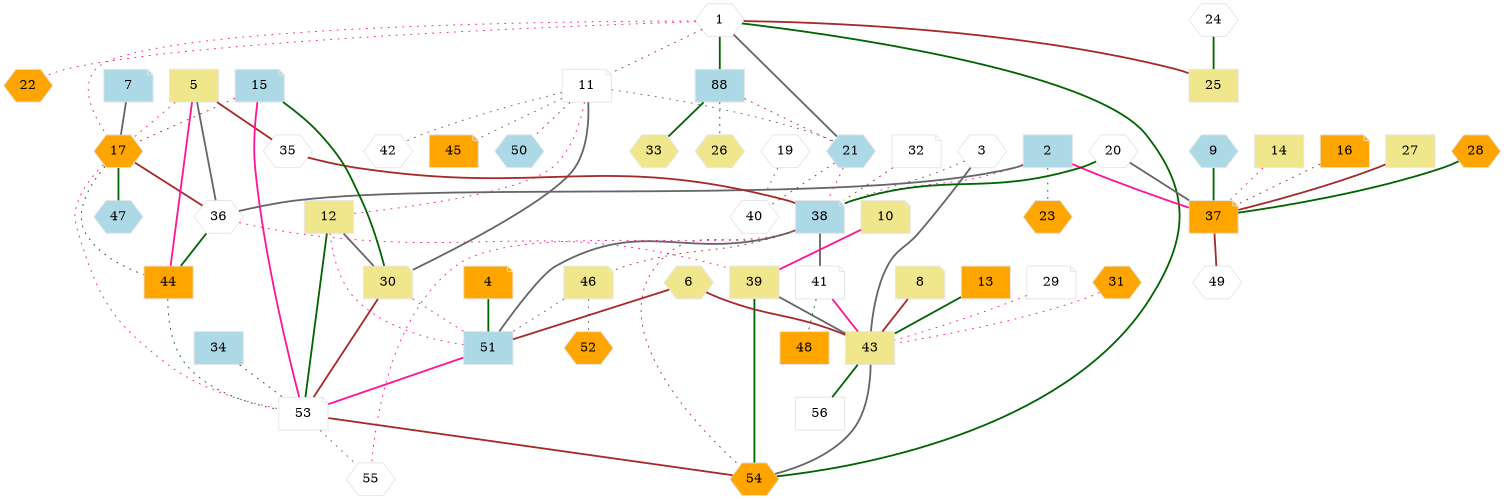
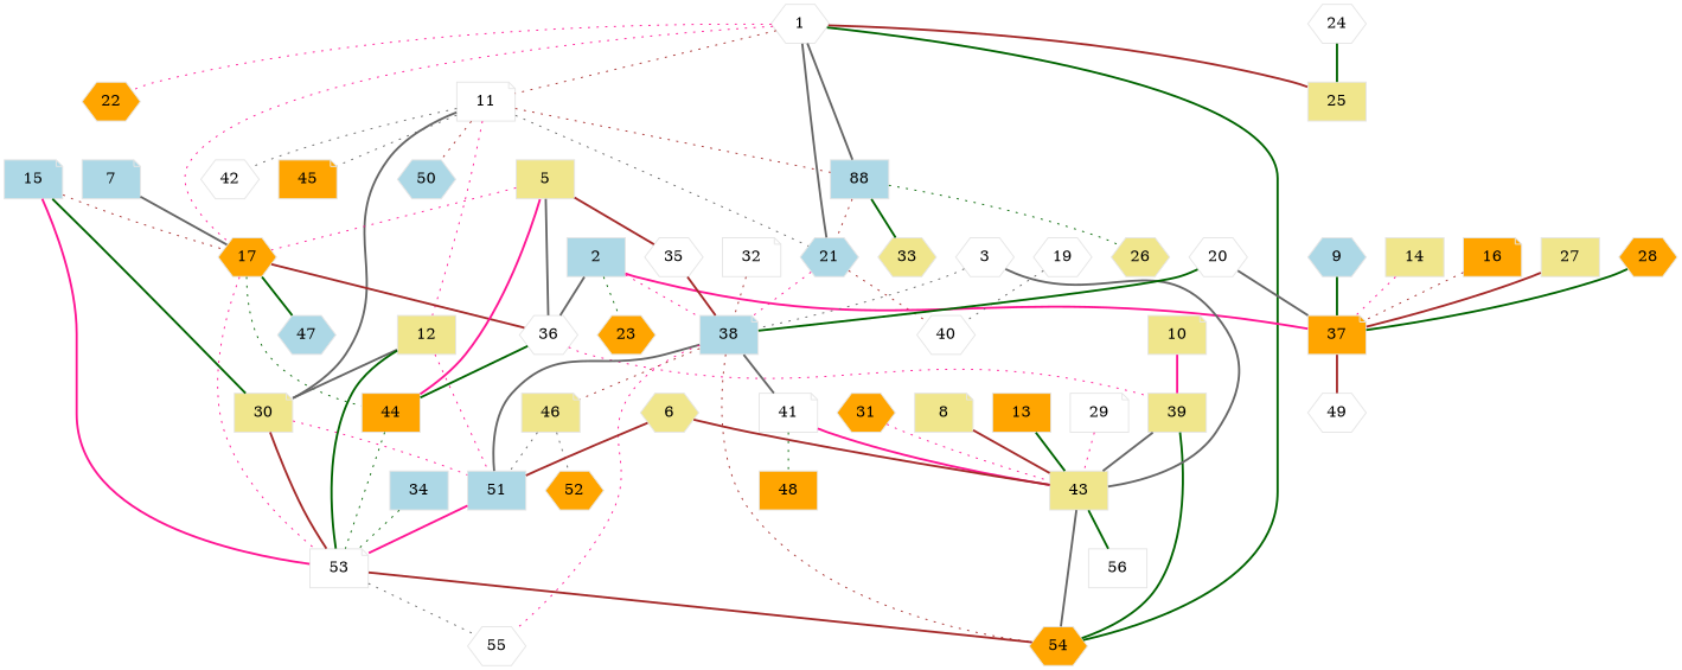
  graph {
    node [color=gray90 fillcolor=white shape=hexagon style=filled]
    edge [color=brown style=bold weight=1.0]
    11 [shape=note]
    1
    17 [fillcolor=orange]
    n4 [fillcolor=lightblue label=88 shape=box]
    21 [fillcolor=lightblue]
    22 [fillcolor=orange]
    25 [fillcolor=khaki shape=box]
    54 [fillcolor=orange]
    12 [fillcolor=khaki shape=box]
    30 [fillcolor=khaki shape=note]
    42
    45 [fillcolor=orange shape=note]
    50 [fillcolor=lightblue]
    36
    44 [fillcolor=orange shape=box]
    53 [shape=note]
    47 [fillcolor=lightblue]
    26 [fillcolor=khaki]
    33 [fillcolor=khaki]
    38 [fillcolor=lightblue shape=note]
    40
    2 [fillcolor=lightblue shape=box]
    23 [fillcolor=orange]
    37 [fillcolor=orange shape=note]
    39 [fillcolor=khaki shape=box]
    49
    51 [fillcolor=lightblue shape=box]
    41 [shape=note]
    46 [fillcolor=khaki shape=note]
    55
    3
    43 [fillcolor=khaki shape=box]
    56 [shape=box]
-   4 [fillcolor=orange shape=note]
    5 [fillcolor=khaki shape=box]
    35
    6 [fillcolor=khaki]
    7 [fillcolor=lightblue shape=note]
    8 [fillcolor=khaki shape=note]
    9 [fillcolor=lightblue]
    10 [fillcolor=khaki shape=note]
    13 [fillcolor=orange shape=box]
    14 [fillcolor=khaki shape=box]
    15 [fillcolor=lightblue shape=note]
    16 [fillcolor=orange shape=note]
    19
    20
    24
    27 [fillcolor=khaki shape=box]
    28 [fillcolor=orange]
    29 [shape=note]
    31 [fillcolor=orange]
    32 [shape=note]
    34 [fillcolor=lightblue shape=box]
    48 [fillcolor=orange shape=box]
    52 [fillcolor=orange]
+   11 -- n4 [style=dotted]
    11 -- 21 [color=gray40 style=dotted]
    11 -- 12 [color=deeppink style=dotted]
    11 -- 30 [color=gray40]
    11 -- 42 [color=gray40 style=dotted]
    11 -- 45 [color=gray40 style=dotted]
    11 -- 50 [style=dotted]
    1 -- 11 [style=dotted weight=2.0]
    1 -- 17 [color=deeppink style=dotted]
-   1 -- n4 [color=darkgreen weight=2.0]
+   1 -- n4 [color=gray40 weight=2.0]
    1 -- 21 [color=gray40 weight=2.0]
    1 -- 22 [color=deeppink style=dotted]
    1 -- 25
    1 -- 54 [color=darkgreen]
    17 -- 36
    17 -- 44 [color=darkgreen style=dotted]
    17 -- 53 [color=deeppink style=dotted]
    17 -- 47 [color=darkgreen]
    n4 -- 21 [style=dotted]
    n4 -- 26 [color=darkgreen style=dotted]
    n4 -- 33 [color=darkgreen]
    21 -- 38 [color=deeppink style=dotted]
    21 -- 40 [style=dotted]
    12 -- 30 [color=gray40 weight=2.0]
    12 -- 53 [color=darkgreen weight=2.0]
    12 -- 51 [color=deeppink style=dotted weight=2.0]
    30 -- 53
    30 -- 51 [color=deeppink style=dotted]
    36 -- 44 [color=darkgreen]
    36 -- 39 [color=deeppink style=dotted]
    44 -- 53 [color=darkgreen style=dotted]
    53 -- 54
    53 -- 55 [color=gray40 style=dotted]
    38 -- 54 [style=dotted]
    38 -- 51 [color=gray40]
    38 -- 41 [color=gray40]
    38 -- 46 [style=dotted]
    38 -- 55 [color=deeppink style=dotted]
    2 -- 36 [color=gray40]
    2 -- 38 [color=deeppink style=dotted weight=2.0]
    2 -- 23 [color=darkgreen style=dotted]
    2 -- 37 [color=deeppink weight=4.0]
    37 -- 49
    39 -- 54 [color=darkgreen weight=2.0]
    39 -- 43 [color=gray40 weight=4.0]
    51 -- 53 [color=deeppink]
    41 -- 43 [color=deeppink]
    41 -- 48 [color=darkgreen style=dotted]
    46 -- 51 [color=gray40 style=dotted]
    46 -- 52 [color=gray40 style=dotted]
    3 -- 38 [color=gray40 style=dotted]
    3 -- 43 [color=gray40]
    43 -- 54 [color=gray40 weight=2.0]
    43 -- 56 [color=darkgreen]
-   4 -- 51 [color=darkgreen]
    5 -- 17 [color=deeppink style=dotted weight=2.0]
    5 -- 36 [color=gray40 weight=2.0]
    5 -- 44 [color=deeppink weight=2.0]
    5 -- 35
    35 -- 38
    6 -- 51
    6 -- 43
    7 -- 17 [color=gray40]
    8 -- 43
    9 -- 37 [color=darkgreen]
    10 -- 39 [color=deeppink]
    13 -- 43 [color=darkgreen]
    14 -- 37 [color=deeppink style=dotted]
    15 -- 17 [style=dotted]
    15 -- 30 [color=darkgreen]
    15 -- 53 [color=deeppink]
    16 -- 37 [style=dotted]
    19 -- 40 [color=gray40 style=dotted]
    20 -- 38 [color=darkgreen weight=2.0]
    20 -- 37 [color=gray40]
    24 -- 25 [color=darkgreen]
    27 -- 37
    28 -- 37 [color=darkgreen]
    29 -- 43 [color=deeppink style=dotted]
    31 -- 43 [color=deeppink style=dotted]
    32 -- 38 [style=dotted]
    34 -- 53 [color=darkgreen style=dotted]
  }
